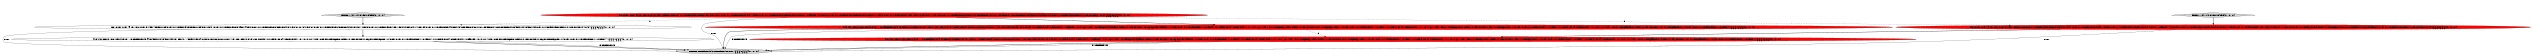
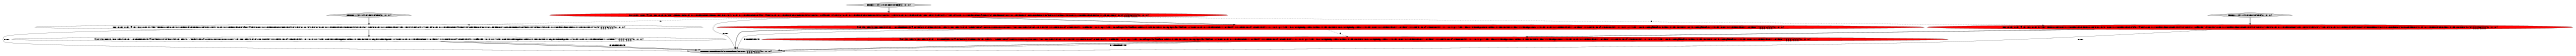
  digraph {
    fontname="DejaVu Sans"
    node [fillcolor=lightgray shape=ellipse style=filled fontname="DejaVu Sans"]
    edge [style=bold fontname="DejaVu Sans"]
    n1 [label="assertExpectedResults(expectedResults,query)@@@5@@@['1', '1', '1']"]
    n2 [fillcolor=white label="TopNQuery query = new TopNQueryBuilder().dataSource(QueryRunnerTestHelper.dataSource).granularity(QueryRunnerTestHelper.allGran).filters(QueryRunnerTestHelper.placementishDimension,\"a\").dimension(QueryRunnerTestHelper.placementishDimension).metric(QueryRunnerTestHelper.indexMetric).threshold(4).intervals(QueryRunnerTestHelper.firstToThird).aggregators(commonAggregators).postAggregators(Collections.singletonList(QueryRunnerTestHelper.addRowsIndexConstant)).build()@@@3@@@['0', '0', '1']"]
    n3 [fillcolor=white label="final List<Result<TopNResultValue>> expectedResults = Collections.singletonList(new Result<>(DateTimes.of(\"2011-04-01T00:00:00.000Z\"),new TopNResultValue(Arrays.asList(ImmutableMap.of(\"placementish\",\"a\",\"rows\",2L,\"index\",283.31103515625D,\"addRowsIndexConstant\",286.31103515625D,\"uniques\",QueryRunnerTestHelper.UNIQUES_1),ImmutableMap.of(\"placementish\",\"preferred\",\"rows\",2L,\"index\",283.31103515625D,\"addRowsIndexConstant\",286.31103515625D,\"uniques\",QueryRunnerTestHelper.UNIQUES_1)))))@@@4@@@['0', '0', '1']"]
+   n4 [label="testTopNWithMultiValueDimFilter5['1', '0', '0']" shape=diamond]
    n5 [fillcolor=red label="TopNQuery query = new TopNQueryBuilder().dataSource(QueryRunnerTestHelper.dataSource).granularity(QueryRunnerTestHelper.allGran).filters(QueryRunnerTestHelper.placementishDimension,\"preferred\").dimension(QueryRunnerTestHelper.placementishDimension).metric(QueryRunnerTestHelper.indexMetric).threshold(4).intervals(QueryRunnerTestHelper.firstToThird).aggregators(commonAggregators).postAggregators(Collections.singletonList(QueryRunnerTestHelper.addRowsIndexConstant)).build()@@@3@@@['1', '0', '0']"]
    n6 [fillcolor=red label="final List<Result<TopNResultValue>> expectedResults = Collections.singletonList(new Result<TopNResultValue>(DateTimes.of(\"2011-04-01T00:00:00.000Z\"),new TopNResultValue(Arrays.asList(ImmutableMap.of(\"placementish\",\"preferred\",\"rows\",26L,\"index\",12459.361190795898D,\"addRowsIndexConstant\",12486.361190795898D,\"uniques\",QueryRunnerTestHelper.UNIQUES_9),ImmutableMap.of(\"placementish\",\"p\",\"rows\",6L,\"index\",5407.213653564453D,\"addRowsIndexConstant\",5414.213653564453D,\"uniques\",QueryRunnerTestHelper.UNIQUES_1),ImmutableMap.of(\"placementish\",\"m\",\"rows\",6L,\"index\",5320.717338562012D,\"addRowsIndexConstant\",5327.717338562012D,\"uniques\",QueryRunnerTestHelper.UNIQUES_1),ImmutableMap.of(\"placementish\",\"t\",\"rows\",4L,\"index\",422.3440856933594D,\"addRowsIndexConstant\",427.3440856933594D,\"uniques\",QueryRunnerTestHelper.UNIQUES_2)))))@@@4@@@['1', '0', '0']"]
    n7 [fillcolor=red label="final List<Result<TopNResultValue>> expectedResults = Collections.singletonList(new Result<>(DateTimes.of(\"2011-04-01T00:00:00.000Z\"),new TopNResultValue(Arrays.asList(ImmutableMap.of(\"placementish\",\"preferred\",\"rows\",26L,\"index\",12459.361190795898D,\"addRowsIndexConstant\",12486.361190795898D,\"uniques\",QueryRunnerTestHelper.UNIQUES_9),ImmutableMap.of(\"placementish\",\"p\",\"rows\",6L,\"index\",5407.213653564453D,\"addRowsIndexConstant\",5414.213653564453D,\"uniques\",QueryRunnerTestHelper.UNIQUES_1),ImmutableMap.of(\"placementish\",\"m\",\"rows\",6L,\"index\",5320.717338562012D,\"addRowsIndexConstant\",5327.717338562012D,\"uniques\",QueryRunnerTestHelper.UNIQUES_1),ImmutableMap.of(\"placementish\",\"t\",\"rows\",4L,\"index\",422.3440856933594D,\"addRowsIndexConstant\",427.3440856933594D,\"uniques\",QueryRunnerTestHelper.UNIQUES_2)))))@@@4@@@['0', '1', '0']"]
    n8 [fillcolor=red label="TopNQuery query = new TopNQueryBuilder().dataSource(QueryRunnerTestHelper.dataSource).granularity(QueryRunnerTestHelper.allGran).filters(QueryRunnerTestHelper.placementishDimension,\"preferred\").dimension(QueryRunnerTestHelper.placementishDimension).metric(QueryRunnerTestHelper.indexMetric).threshold(4).intervals(QueryRunnerTestHelper.firstToThird).aggregators(commonAggregators).postAggregators(QueryRunnerTestHelper.addRowsIndexConstant).build()@@@3@@@['0', '1', '0']"]
    n9 [label="testTopNWithMultiValueDimFilter3['0', '0', '1']" shape=diamond]
    n10 [label="testTopNWithMultiValueDimFilter5['0', '1', '0']" shape=diamond]
    n2 -> n1 [label=query style=solid]
    n2 -> n3
    n3 -> n1
    n3 -> n1 [label=expectedResults style=solid]
+   n4 -> n5
    n5 -> n1 [label=query style=solid]
    n5 -> n2 [label=0 style=dashed]
    n5 -> n6
    n5 -> n8 [label=0 style=dashed]
    n6 -> n1
    n6 -> n1 [label=expectedResults style=solid]
    n6 -> n7 [label=0 style=dashed]
    n7 -> n1
    n7 -> n1 [label=expectedResults style=solid]
    n8 -> n1 [label=query style=solid]
    n8 -> n7
    n9 -> n2
    n10 -> n8
  }
